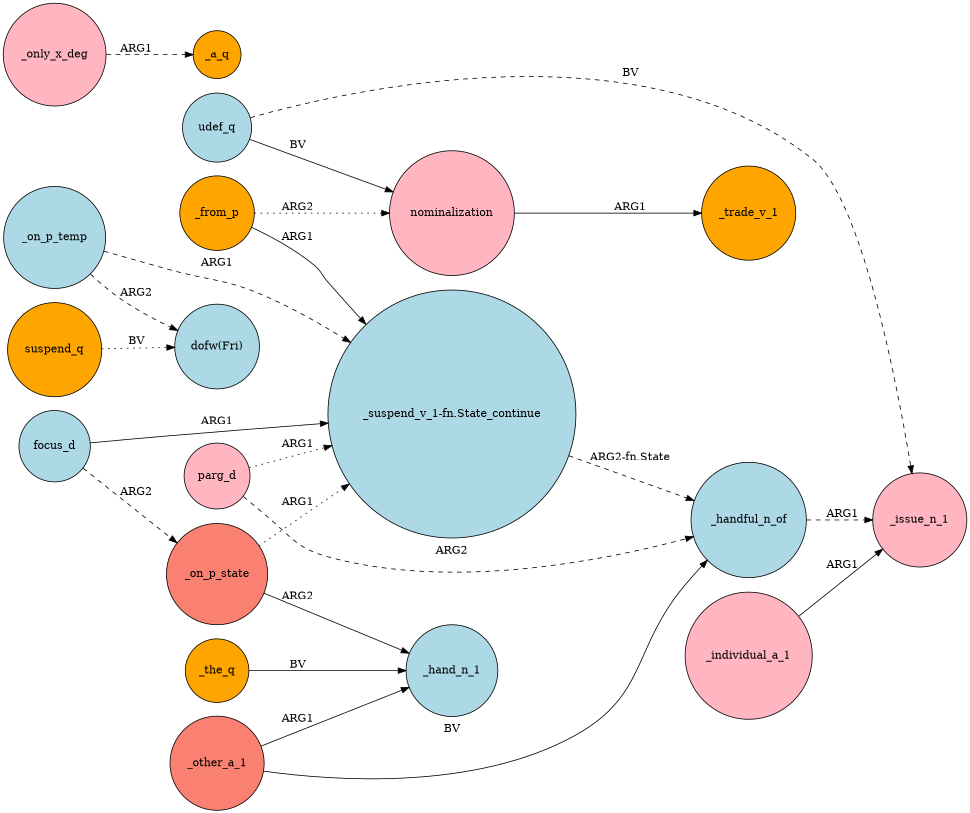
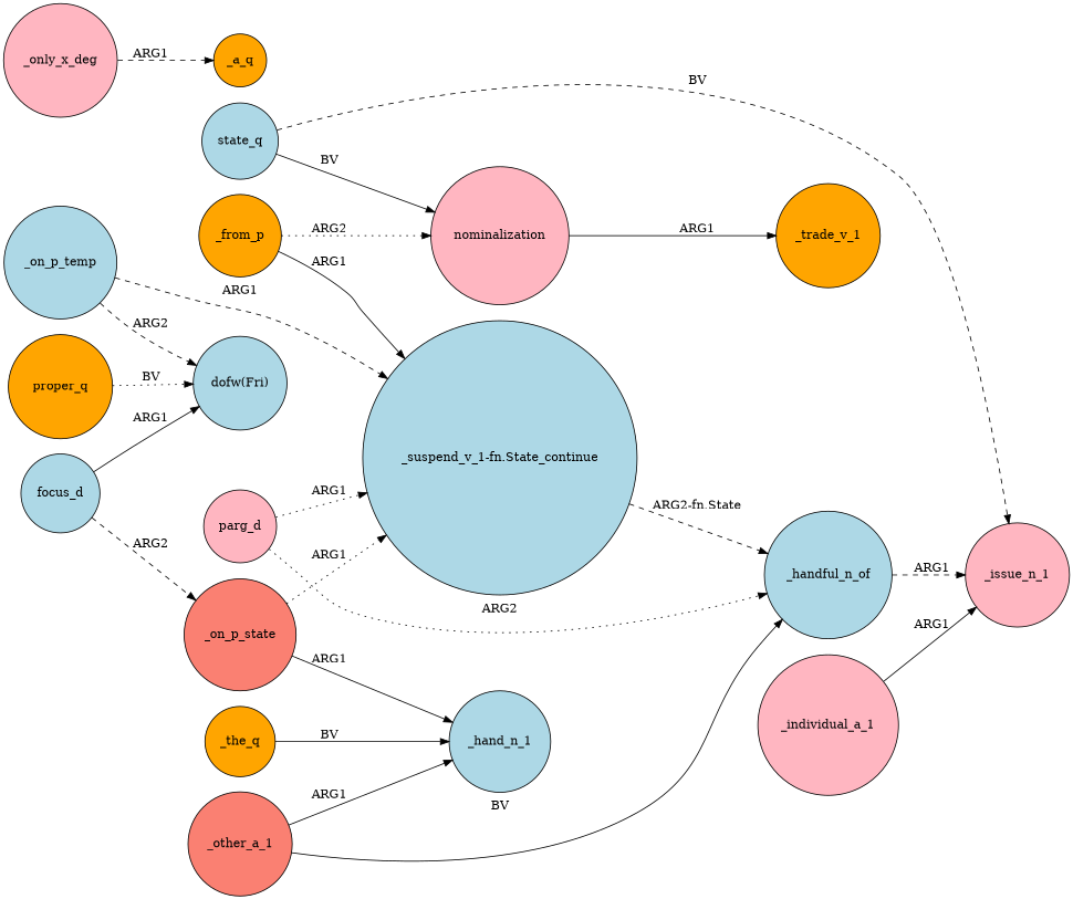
  digraph {
    rankdir=LR
    node [fillcolor=lightblue shape=circle style=filled]
    edge [style=solid]
    _from_p [fillcolor=orange]
    "_suspend_v_1-fn.State_continue"
    nominalization [fillcolor=lightpink]
    _handful_n_of
    _trade_v_1 [fillcolor=orange]
    _issue_n_1 [fillcolor=lightpink]
-   proper_q [fillcolor=orange label=suspend_q]
+   proper_q [fillcolor=orange]
    "dofw(Fri)"
    _on_p_state [fillcolor=salmon]
    _hand_n_1
    _on_p_temp
-   udef_q
+   udef_q [label=state_q]
    _other_a_1 [fillcolor=salmon]
    focus_d
    parg_d [fillcolor=lightpink]
    _the_q [fillcolor=orange]
    _a_q [fillcolor=orange]
    _individual_a_1 [fillcolor=lightpink]
    _only_x_deg [fillcolor=lightpink]
    _from_p -> "_suspend_v_1-fn.State_continue" [label=ARG1]
    _from_p -> nominalization [label=ARG2 style=dotted]
    "_suspend_v_1-fn.State_continue" -> _handful_n_of [label="ARG2-fn.State" style=dashed]
    nominalization -> _trade_v_1 [label=ARG1]
    _handful_n_of -> _issue_n_1 [label=ARG1 style=dashed]
    proper_q -> "dofw(Fri)" [label=BV style=dotted]
    _on_p_state -> "_suspend_v_1-fn.State_continue" [label=ARG1 style=dotted]
-   _on_p_state -> _hand_n_1 [label=ARG2]
+   _on_p_state -> _hand_n_1 [label=ARG1]
    _on_p_temp -> "_suspend_v_1-fn.State_continue" [label=ARG1 style=dashed]
    _on_p_temp -> "dofw(Fri)" [label=ARG2 style=dashed]
    udef_q -> nominalization [label=BV]
    udef_q -> _issue_n_1 [label=BV style=dashed]
    _other_a_1 -> _handful_n_of [label=BV]
    _other_a_1 -> _hand_n_1 [label=ARG1]
-   focus_d -> "_suspend_v_1-fn.State_continue" [label=ARG1]
+   focus_d -> "dofw(Fri)" [label=ARG1]
    focus_d -> _on_p_state [label=ARG2 style=dashed]
    parg_d -> "_suspend_v_1-fn.State_continue" [label=ARG1 style=dotted]
-   parg_d -> _handful_n_of [label=ARG2 style=dashed]
+   parg_d -> _handful_n_of [label=ARG2 style=dotted]
    _the_q -> _hand_n_1 [label=BV]
    _individual_a_1 -> _issue_n_1 [label=ARG1]
    _only_x_deg -> _a_q [label=ARG1 style=dashed]
  }
